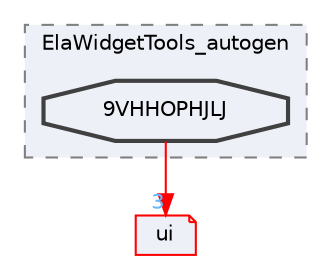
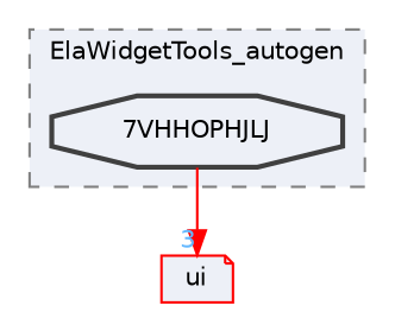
  digraph {
    compound=true
    node [fillcolor="#edf0f7" fontname=Helvetica fontsize=10]
-   n1 [color=grey25 height=0.2 label="9VHHOPHJLJ" shape=octagon style="filled,bold" width=0.4]
+   n1 [color=grey25 height=0.2 label="7VHHOPHJLJ" shape=octagon style="filled,bold" width=0.4]
    n2 [color=red height=0.2 label=ui shape=note style=filled width=0.4]
    subgraph cluster_1 {
      bgcolor="#edf0f7"
      fontname=Helvetica
      fontsize=10
      label=ElaWidgetTools_autogen
      pencolor=grey50
      style="filled,dashed"
      n1
    }
    n1 -> n2 [color=red fontcolor=steelblue1 fontname=Helvetica fontsize=10 headlabel=3 labeldistance=1.5 labelfontname=Helvetica labelfontsize=10]
  }
